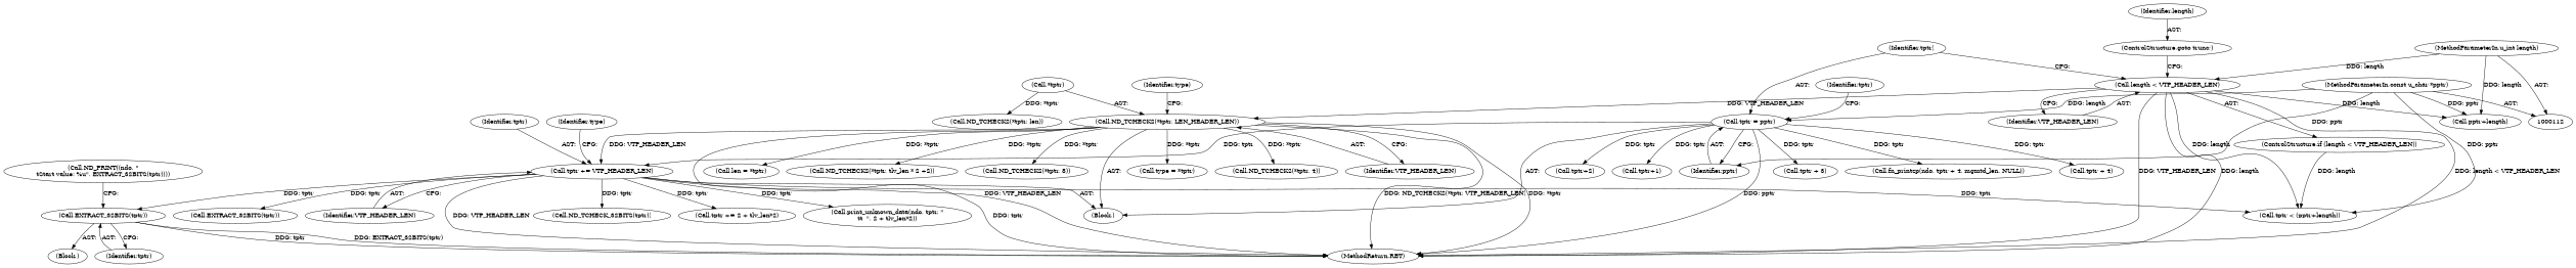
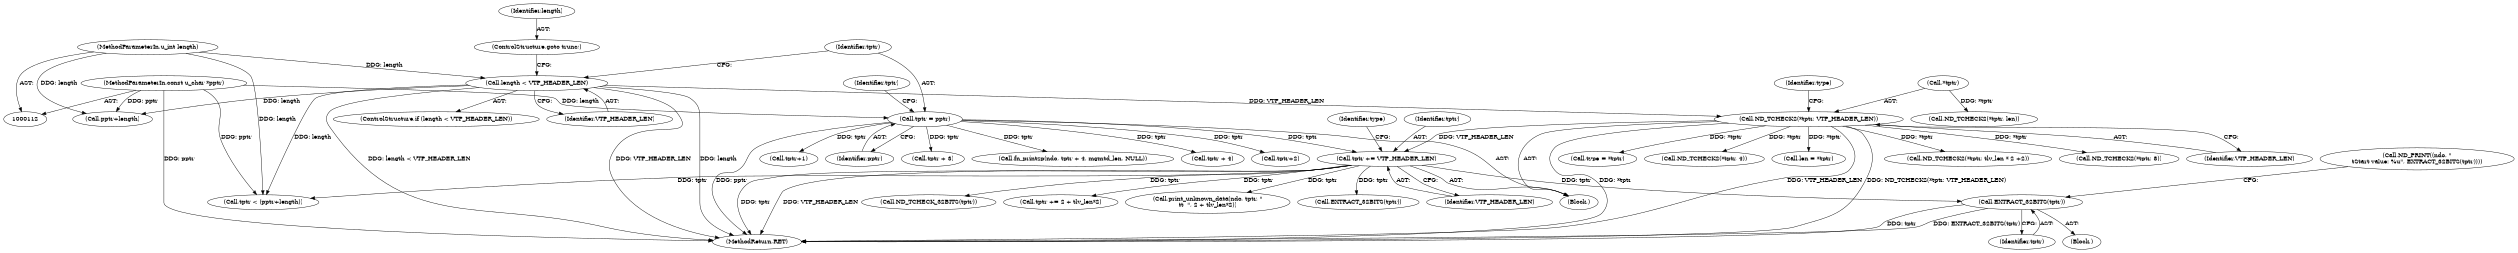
  digraph {
    n1 [label="(Call,EXTRACT_32BITS(tptr))"]
    n2 [label="(Block,)"]
    n3 [label="(MethodReturn,RET)"]
    n4 [label="(Identifier,tptr)"]
    n5 [label="(Call,tptr += VTP_HEADER_LEN)"]
    n6 [label="(Call,tptr < (pptr+length))"]
    n7 [label="(Call,ND_TCHECK_32BITS(tptr))"]
    n8 [label="(Call,tptr += 2 + tlv_len*2)"]
    n9 [label="(Call,print_unknown_data(ndo, tptr, \"\n\t\t  \", 2 + tlv_len*2))"]
    n10 [label="(Block,)"]
    n11 [label="(Call,EXTRACT_32BITS(tptr))"]
    n12 [label="(Identifier,VTP_HEADER_LEN)"]
-   n13 [label="(Call,ND_TCHECK2(*tptr, LEN_HEADER_LEN))"]
+   n13 [label="(Call,ND_TCHECK2(*tptr, VTP_HEADER_LEN))"]
    n14 [label="(Call,len = *tptr)"]
    n15 [label="(Call,ND_TCHECK2(*tptr, tlv_len * 2 +2))"]
    n16 [label="(Call,ND_TCHECK2(*tptr, 8))"]
    n17 [label="(Identifier,VTP_HEADER_LEN)"]
    n18 [label="(Call,type = *tptr)"]
    n19 [label="(Call,ND_TCHECK2(*tptr, 4))"]
    n20 [label="(Call,ND_TCHECK2(*tptr, len))"]
    n21 [label="(Call,length < VTP_HEADER_LEN)"]
    n22 [label="(ControlStructure,if (length < VTP_HEADER_LEN))"]
    n23 [label="(Identifier,VTP_HEADER_LEN)"]
    n24 [label="(Call,pptr+length)"]
    n25 [label="(MethodParameterIn,u_int length)"]
    1000112
    n27 [label="(Call,tptr = pptr)"]
    n28 [label="(Call,fn_printzp(ndo, tptr + 4, mgmtd_len, NULL))"]
    n29 [label="(Call,tptr + 4)"]
    n30 [label="(Call,tptr+2)"]
    n31 [label="(Call,tptr+1)"]
    n32 [label="(Identifier,pptr)"]
    n33 [label="(Call,tptr + 3)"]
    n34 [label="(MethodParameterIn,const u_char *pptr)"]
    n35 [label="(Identifier,type)"]
    n36 [label="(Identifier,tptr)"]
    n37 [label="(Identifier,length)"]
    n38 [label="(ControlStructure,goto trunc;)"]
    n39 [label="(Call,ND_PRINT((ndo, \"\n\tStart value: %u\", EXTRACT_32BITS(tptr))))"]
    n40 [label="(Call,*tptr)"]
    n41 [label="(Identifier,tptr)"]
    n42 [label="(Identifier,type)"]
    n43 [label="(Identifier,tptr)"]
    n1 -> n2 [label="AST: "]
    n1 -> n3 [label="DDG: tptr"]
    n1 -> n3 [label="DDG: EXTRACT_32BITS(tptr)"]
    n1 -> n4 [label="CFG: "]
    n4 -> n1 [label="AST: "]
    n5 -> n1 [label="DDG: tptr"]
    n5 -> n3 [label="DDG: tptr"]
    n5 -> n3 [label="DDG: VTP_HEADER_LEN"]
    n5 -> n6 [label="DDG: tptr"]
    n5 -> n7 [label="DDG: tptr"]
    n5 -> n8 [label="DDG: tptr"]
    n5 -> n9 [label="DDG: tptr"]
    n5 -> n10 [label="AST: "]
    n5 -> n11 [label="DDG: tptr"]
    n5 -> n12 [label="CFG: "]
    n12 -> n5 [label="AST: "]
    n13 -> n3 [label="DDG: ND_TCHECK2(*tptr, VTP_HEADER_LEN)"]
    n13 -> n3 [label="DDG: *tptr"]
    n13 -> n3 [label="DDG: VTP_HEADER_LEN"]
    n13 -> n5 [label="DDG: VTP_HEADER_LEN"]
    n13 -> n10 [label="AST: "]
    n13 -> n14 [label="DDG: *tptr"]
    n13 -> n15 [label="DDG: *tptr"]
    n13 -> n16 [label="DDG: *tptr"]
    n13 -> n17 [label="CFG: "]
    n13 -> n18 [label="DDG: *tptr"]
    n13 -> n19 [label="DDG: *tptr"]
    n17 -> n13 [label="AST: "]
    n21 -> n3 [label="DDG: length"]
    n21 -> n3 [label="DDG: length < VTP_HEADER_LEN"]
    n21 -> n3 [label="DDG: VTP_HEADER_LEN"]
    n21 -> n6 [label="DDG: length"]
    n21 -> n13 [label="DDG: VTP_HEADER_LEN"]
    n21 -> n22 [label="AST: "]
    n21 -> n23 [label="CFG: "]
    n21 -> n24 [label="DDG: length"]
    n23 -> n21 [label="AST: "]
-   n22 -> n6 [label="DDG: length"]
+   n25 -> n6 [label="DDG: length"]
    n25 -> n21 [label="DDG: length"]
    n25 -> n24 [label="DDG: length"]
    n25 -> 1000112 [label="AST: "]
    n27 -> n3 [label="DDG: pptr"]
    n27 -> n5 [label="DDG: tptr"]
    n27 -> n10 [label="AST: "]
    n27 -> n28 [label="DDG: tptr"]
    n27 -> n29 [label="DDG: tptr"]
    n27 -> n30 [label="DDG: tptr"]
    n27 -> n31 [label="DDG: tptr"]
    n27 -> n32 [label="CFG: "]
    n27 -> n33 [label="DDG: tptr"]
    n32 -> n27 [label="AST: "]
-   n34 -> n32 [label="DDG: pptr"]
+   n34 -> n3 [label="DDG: pptr"]
    n34 -> n6 [label="DDG: pptr"]
    n34 -> n24 [label="DDG: pptr"]
    n34 -> 1000112 [label="AST: "]
    n34 -> n27 [label="DDG: length"]
    n35 -> n13 [label="CFG: "]
    n36 -> n5 [label="AST: "]
    n37 -> n38 [label="AST: "]
    n38 -> n21 [label="CFG: "]
    n39 -> n1 [label="CFG: "]
    n40 -> n13 [label="AST: "]
    n40 -> n20 [label="DDG: *tptr"]
    n41 -> n27 [label="CFG: "]
    n42 -> n5 [label="CFG: "]
    n43 -> n21 [label="CFG: "]
    n43 -> n27 [label="AST: "]
  }
